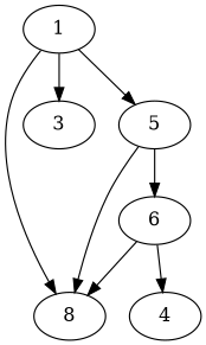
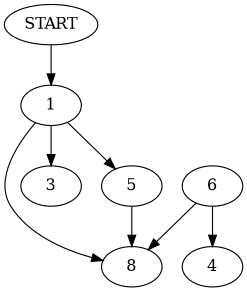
  digraph {
+   n1 [label=START]
    1
    n3 [label=8]
    3
    5
    6
    4
+   n1 -> 1
    1 -> n3
    1 -> 3
    1 -> 5
    5 -> n3
-   5 -> 6
    6 -> n3
    6 -> 4
  }
